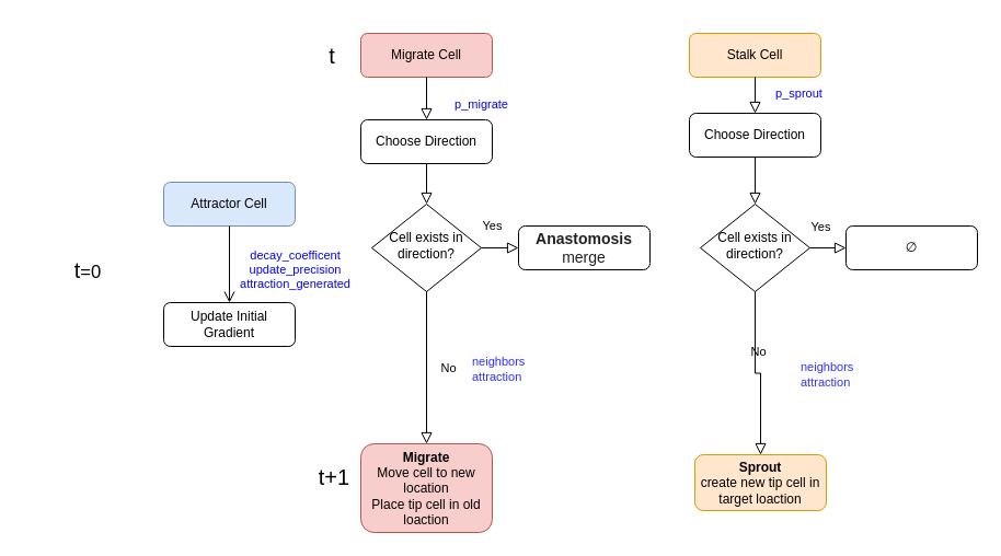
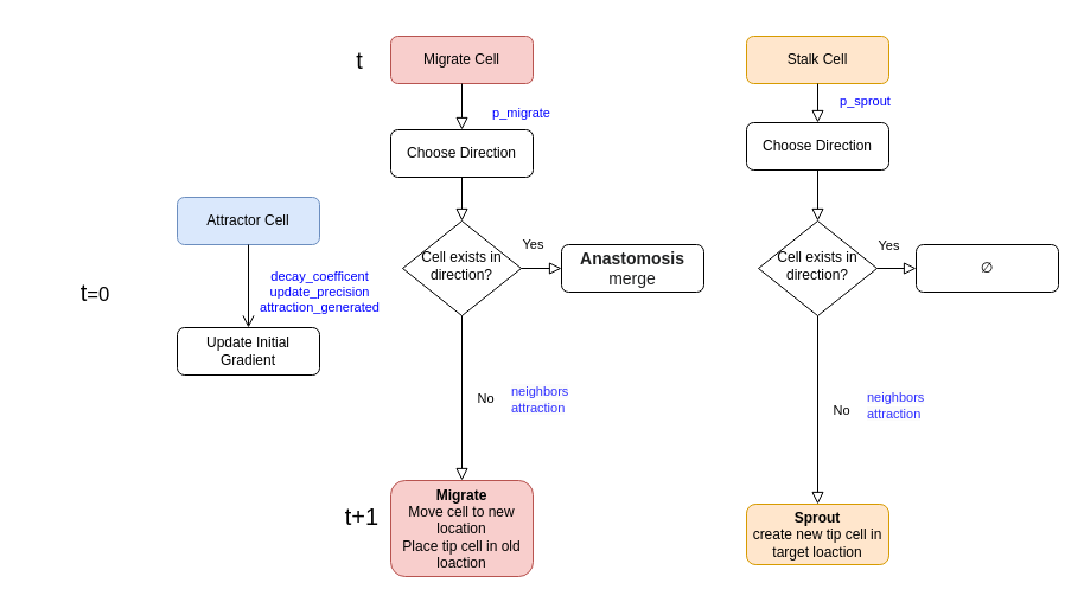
  <mxCell id="0" />
  <mxCell id="1" parent="0" />
  <mxCell id="2" value="Update Initial Gradient" style="rounded=1;whiteSpace=wrap;html=1;fontSize=12;glass=0;strokeWidth=1;shadow=0;" parent="1" vertex="1"><mxGeometry x="149" y="276" width="120" height="40" as="geometry" /></mxCell>
  <mxCell id="3" value="&lt;font style=&quot;font-size: 20px;&quot;&gt;t&lt;/font&gt;&lt;font style=&quot;font-size: 16.667px;&quot;&gt;=0&lt;/font&gt;" style="rounded=0;whiteSpace=wrap;html=1;strokeColor=none;" parent="1" vertex="1"><mxGeometry x="20" y="216" width="120" height="60" as="geometry" /></mxCell>
  <mxCell id="4" value="&lt;font style=&quot;font-size: 20px;&quot;&gt;t&lt;/font&gt;" style="rounded=0;whiteSpace=wrap;html=1;strokeColor=none;" parent="1" vertex="1"><mxGeometry x="278" y="20" width="50" height="60" as="geometry" /></mxCell>
  <mxCell id="5" value="&lt;font style=&quot;font-size: 20px;&quot;&gt;t+1&lt;/font&gt;" style="rounded=0;whiteSpace=wrap;html=1;strokeColor=none;" parent="1" vertex="1"><mxGeometry x="282" y="405" width="46" height="60" as="geometry" /></mxCell>
  <mxCell id="6" value="Attractor Cell" style="rounded=1;whiteSpace=wrap;html=1;fontSize=12;glass=0;strokeWidth=1;shadow=0;fillColor=#dae8fc;strokeColor=#6c8ebf;" parent="1" vertex="1"><mxGeometry x="149" y="166" width="120" height="40" as="geometry" /></mxCell>
  <mxCell id="7" value="&lt;font color=&quot;#0000ff&quot;&gt;decay_coefficent&lt;br&gt;&lt;/font&gt;&lt;span style=&quot;color: rgb(0, 0, 255);&quot;&gt;update_precision&lt;/span&gt;&lt;font color=&quot;#0000ff&quot;&gt;&lt;br&gt;attraction_generated&lt;/font&gt;" style="rounded=0;html=1;jettySize=auto;orthogonalLoop=1;fontSize=11;endArrow=open;endFill=0;endSize=8;strokeWidth=1;shadow=0;labelBackgroundColor=none;edgeStyle=orthogonalEdgeStyle;entryX=0.5;entryY=0;entryDx=0;entryDy=0;exitX=0.5;exitY=1;exitDx=0;exitDy=0;" parent="1" source="6" target="2" edge="1"><mxGeometry x="0.143" y="60" relative="1" as="geometry"><mxPoint x="9" y="216" as="sourcePoint" /><mxPoint x="9" y="276" as="targetPoint" /><mxPoint as="offset" /><Array as="points" /></mxGeometry></mxCell>
  <mxCell id="8" value="Migrate Cell" style="rounded=1;whiteSpace=wrap;html=1;fontSize=12;glass=0;strokeWidth=1;shadow=0;fillColor=#f8cecc;strokeColor=#b85450;" parent="1" vertex="1"><mxGeometry x="329" y="30" width="120" height="40" as="geometry" /></mxCell>
  <mxCell id="9" value="&lt;font color=&quot;#0000ff&quot;&gt;p_migrate&lt;/font&gt;" style="rounded=0;html=1;jettySize=auto;orthogonalLoop=1;fontSize=11;endArrow=block;endFill=0;endSize=8;strokeWidth=1;shadow=0;labelBackgroundColor=none;edgeStyle=orthogonalEdgeStyle;exitX=0.5;exitY=1;exitDx=0;exitDy=0;entryX=0.5;entryY=0;entryDx=0;entryDy=0;" parent="1" source="8" target="10" edge="1"><mxGeometry x="0.28" y="50" relative="1" as="geometry"><mxPoint x="388.86" y="-20" as="sourcePoint" /><mxPoint x="389" y="120" as="targetPoint" /><mxPoint as="offset" /></mxGeometry></mxCell>
  <mxCell id="10" value="Choose Direction" style="rounded=1;whiteSpace=wrap;html=1;fontSize=12;glass=0;strokeWidth=1;shadow=0;" parent="1" vertex="1"><mxGeometry x="329" y="109" width="120" height="40" as="geometry" /></mxCell>
  <mxCell id="11" value="" style="rounded=0;html=1;jettySize=auto;orthogonalLoop=1;fontSize=11;endArrow=block;endFill=0;endSize=8;strokeWidth=1;shadow=0;labelBackgroundColor=none;edgeStyle=orthogonalEdgeStyle;exitX=0.5;exitY=1;exitDx=0;exitDy=0;entryX=0.5;entryY=0;entryDx=0;entryDy=0;" parent="1" source="10" target="12" edge="1"><mxGeometry y="30" relative="1" as="geometry"><mxPoint x="388.86" y="170" as="sourcePoint" /><mxPoint x="419" y="180" as="targetPoint" /><mxPoint as="offset" /><Array as="points" /></mxGeometry></mxCell>
  <mxCell id="12" value="Cell exists in direction?" style="rhombus;whiteSpace=wrap;html=1;shadow=0;fontFamily=Helvetica;fontSize=12;align=center;strokeWidth=1;spacing=6;spacingTop=-4;" parent="1" vertex="1"><mxGeometry x="339" y="186" width="100" height="80" as="geometry" /></mxCell>
  <mxCell id="13" value="No" style="rounded=0;html=1;jettySize=auto;orthogonalLoop=1;fontSize=11;endArrow=block;endFill=0;endSize=8;strokeWidth=1;shadow=0;labelBackgroundColor=none;edgeStyle=orthogonalEdgeStyle;exitX=0.5;exitY=1;exitDx=0;exitDy=0;entryX=0.5;entryY=0;entryDx=0;entryDy=0;" parent="1" source="12" target="14" edge="1"><mxGeometry x="0.007" y="20" relative="1" as="geometry"><mxPoint as="offset" /><mxPoint x="388.8" y="300" as="sourcePoint" /><mxPoint x="359" y="346" as="targetPoint" /></mxGeometry></mxCell>
  <mxCell id="14" value="&lt;b&gt;Migrate&lt;/b&gt;&lt;br&gt;Move cell to new location&lt;br&gt;Place tip cell in old loaction" style="rounded=1;whiteSpace=wrap;html=1;fontSize=12;glass=0;strokeWidth=1;shadow=0;fillColor=#f8cecc;strokeColor=#b85450;" parent="1" vertex="1"><mxGeometry x="329" y="405" width="120" height="81" as="geometry" /></mxCell>
  <mxCell id="15" value="&lt;b style=&quot;font-size: 14px; color: rgb(32, 33, 34); font-family: sans-serif; text-align: start; background-color: initial; border-color: var(--border-color);&quot;&gt;Anastomosis&lt;/b&gt;&lt;br&gt;&lt;div style=&quot;border-color: var(--border-color);&quot;&gt;&lt;font style=&quot;border-color: var(--border-color);&quot; face=&quot;sans-serif&quot; color=&quot;#202122&quot;&gt;&lt;span style=&quot;border-color: var(--border-color); font-size: 14px; background-color: rgb(255, 255, 255);&quot;&gt;merge&lt;/span&gt;&lt;/font&gt;&lt;/div&gt;" style="rounded=1;whiteSpace=wrap;html=1;fontSize=12;glass=0;strokeWidth=1;shadow=0;" parent="1" vertex="1"><mxGeometry x="473" y="206" width="120" height="40" as="geometry" /></mxCell>
  <mxCell id="16" value="Yes" style="rounded=0;html=1;jettySize=auto;orthogonalLoop=1;fontSize=11;endArrow=block;endFill=0;endSize=8;strokeWidth=1;shadow=0;labelBackgroundColor=none;edgeStyle=orthogonalEdgeStyle;exitX=1;exitY=0.5;exitDx=0;exitDy=0;" parent="1" source="12" target="15" edge="1"><mxGeometry x="-0.565" y="20" relative="1" as="geometry"><mxPoint as="offset" /><mxPoint x="398.8" y="310" as="sourcePoint" /><mxPoint x="399" y="350" as="targetPoint" /></mxGeometry></mxCell>
  <mxCell id="17" value="Stalk Cell" style="rounded=1;whiteSpace=wrap;html=1;fontSize=12;glass=0;strokeWidth=1;shadow=0;fillColor=#ffe6cc;strokeColor=#d79b00;" parent="1" vertex="1"><mxGeometry x="629" y="30" width="120" height="40" as="geometry" /></mxCell>
  <mxCell id="18" value="&lt;font color=&quot;#0000ff&quot;&gt;p_sprout&lt;/font&gt;" style="rounded=0;html=1;jettySize=auto;orthogonalLoop=1;fontSize=11;endArrow=block;endFill=0;endSize=8;strokeWidth=1;shadow=0;labelBackgroundColor=none;edgeStyle=orthogonalEdgeStyle;exitX=0.5;exitY=1;exitDx=0;exitDy=0;entryX=0.5;entryY=0;entryDx=0;entryDy=0;" parent="1" source="17" target="22" edge="1"><mxGeometry x="-0.071" y="40" relative="1" as="geometry"><mxPoint x="688.86" y="-20" as="sourcePoint" /><mxPoint x="689" y="94" as="targetPoint" /><mxPoint as="offset" /></mxGeometry></mxCell>
  <mxCell id="19" value="No" style="rounded=0;html=1;jettySize=auto;orthogonalLoop=1;fontSize=11;endArrow=block;endFill=0;endSize=8;strokeWidth=1;shadow=0;labelBackgroundColor=none;edgeStyle=orthogonalEdgeStyle;exitX=0.5;exitY=1;exitDx=0;exitDy=0;entryX=0.5;entryY=0;entryDx=0;entryDy=0;" parent="1" source="24" target="20" edge="1"><mxGeometry y="20" relative="1" as="geometry"><mxPoint as="offset" /><mxPoint x="688.8" y="385" as="sourcePoint" /><mxPoint x="689" y="339" as="targetPoint" /></mxGeometry></mxCell>
- <mxCell id="20" value="&lt;b&gt;Sprout&lt;/b&gt;&lt;br&gt;create new tip cell in target loaction" style="rounded=1;whiteSpace=wrap;html=1;fontSize=12;glass=0;strokeWidth=1;shadow=0;fillColor=#ffe6cc;strokeColor=#d79b00;" parent="1" vertex="1"><mxGeometry x="634" y="415" width="120" height="51" as="geometry" /></mxCell>
+ <mxCell id="20" value="&lt;b&gt;Sprout&lt;/b&gt;&lt;br&gt;create new tip cell in target loaction" style="rounded=1;whiteSpace=wrap;html=1;fontSize=12;glass=0;strokeWidth=1;shadow=0;fillColor=#ffe6cc;strokeColor=#d79b00;" parent="1" vertex="1"><mxGeometry x="629" y="425" width="120" height="51" as="geometry" /></mxCell>
  <mxCell id="21" value="&lt;div style=&quot;text-align: start;&quot;&gt;∅&lt;br&gt;&lt;/div&gt;" style="rounded=1;whiteSpace=wrap;html=1;fontSize=12;glass=0;strokeWidth=1;shadow=0;" parent="1" vertex="1"><mxGeometry x="772" y="206" width="120" height="40" as="geometry" /></mxCell>
  <mxCell id="22" value="Choose Direction" style="rounded=1;whiteSpace=wrap;html=1;fontSize=12;glass=0;strokeWidth=1;shadow=0;" parent="1" vertex="1"><mxGeometry x="629" y="103" width="120" height="40" as="geometry" /></mxCell>
  <mxCell id="23" value="" style="rounded=0;html=1;jettySize=auto;orthogonalLoop=1;fontSize=11;endArrow=block;endFill=0;endSize=8;strokeWidth=1;shadow=0;labelBackgroundColor=none;edgeStyle=orthogonalEdgeStyle;entryX=0.5;entryY=0;entryDx=0;entryDy=0;" parent="1" source="22" target="24" edge="1"><mxGeometry y="30" relative="1" as="geometry"><mxPoint x="709" y="260" as="sourcePoint" /><mxPoint x="689" y="315" as="targetPoint" /><mxPoint as="offset" /></mxGeometry></mxCell>
  <mxCell id="24" value="Cell exists in direction?" style="rhombus;whiteSpace=wrap;html=1;shadow=0;fontFamily=Helvetica;fontSize=12;align=center;strokeWidth=1;spacing=6;spacingTop=-4;" parent="1" vertex="1"><mxGeometry x="639" y="186" width="100" height="80" as="geometry" /></mxCell>
  <mxCell id="25" value="Yes" style="rounded=0;html=1;jettySize=auto;orthogonalLoop=1;fontSize=11;endArrow=block;endFill=0;endSize=8;strokeWidth=1;shadow=0;labelBackgroundColor=none;edgeStyle=orthogonalEdgeStyle;exitX=1;exitY=0.5;exitDx=0;exitDy=0;" parent="1" source="24" target="21" edge="1"><mxGeometry x="-0.575" y="19" relative="1" as="geometry"><mxPoint as="offset" /><mxPoint x="698.8" y="395" as="sourcePoint" /><mxPoint x="789" y="345" as="targetPoint" /></mxGeometry></mxCell>
  <mxCell id="26" value="&lt;span style=&quot;color: rgb(51, 51, 255); font-family: Helvetica; font-size: 11px; font-style: normal; font-variant-ligatures: normal; font-variant-caps: normal; font-weight: 400; letter-spacing: normal; orphans: 2; text-align: center; text-indent: 0px; text-transform: none; widows: 2; word-spacing: 0px; -webkit-text-stroke-width: 0px; background-color: rgb(251, 251, 251); text-decoration-thickness: initial; text-decoration-style: initial; text-decoration-color: initial; float: none; display: inline !important;&quot;&gt;neighbors&lt;/span&gt;&lt;br style=&quot;border-color: var(--border-color); color: rgb(51, 51, 255); font-family: Helvetica; font-size: 11px; font-style: normal; font-variant-ligatures: normal; font-variant-caps: normal; font-weight: 400; letter-spacing: normal; orphans: 2; text-align: center; text-indent: 0px; text-transform: none; widows: 2; word-spacing: 0px; -webkit-text-stroke-width: 0px; background-color: rgb(251, 251, 251); text-decoration-thickness: initial; text-decoration-style: initial; text-decoration-color: initial;&quot;&gt;&lt;span style=&quot;color: rgb(51, 51, 255); font-family: Helvetica; font-size: 11px; font-style: normal; font-variant-ligatures: normal; font-variant-caps: normal; font-weight: 400; letter-spacing: normal; orphans: 2; text-align: center; text-indent: 0px; text-transform: none; widows: 2; word-spacing: 0px; -webkit-text-stroke-width: 0px; background-color: rgb(251, 251, 251); text-decoration-thickness: initial; text-decoration-style: initial; text-decoration-color: initial; float: none; display: inline !important;&quot;&gt;attraction&lt;/span&gt;" style="text;whiteSpace=wrap;html=1;fontColor=#3333FF;" vertex="1" parent="1"><mxGeometry x="729" y="321" width="80" height="50" as="geometry" /></mxCell>
  <mxCell id="27" value="&lt;span style=&quot;color: rgb(51, 51, 255); font-family: Helvetica; font-size: 11px; font-style: normal; font-variant-ligatures: normal; font-variant-caps: normal; font-weight: 400; letter-spacing: normal; orphans: 2; text-align: center; text-indent: 0px; text-transform: none; widows: 2; word-spacing: 0px; -webkit-text-stroke-width: 0px; background-color: rgb(251, 251, 251); text-decoration-thickness: initial; text-decoration-style: initial; text-decoration-color: initial; float: none; display: inline !important;&quot;&gt;neighbors&lt;/span&gt;&lt;br style=&quot;border-color: var(--border-color); color: rgb(51, 51, 255); font-family: Helvetica; font-size: 11px; font-style: normal; font-variant-ligatures: normal; font-variant-caps: normal; font-weight: 400; letter-spacing: normal; orphans: 2; text-align: center; text-indent: 0px; text-transform: none; widows: 2; word-spacing: 0px; -webkit-text-stroke-width: 0px; background-color: rgb(251, 251, 251); text-decoration-thickness: initial; text-decoration-style: initial; text-decoration-color: initial;&quot;&gt;&lt;span style=&quot;color: rgb(51, 51, 255); font-family: Helvetica; font-size: 11px; font-style: normal; font-variant-ligatures: normal; font-variant-caps: normal; font-weight: 400; letter-spacing: normal; orphans: 2; text-align: center; text-indent: 0px; text-transform: none; widows: 2; word-spacing: 0px; -webkit-text-stroke-width: 0px; background-color: rgb(251, 251, 251); text-decoration-thickness: initial; text-decoration-style: initial; text-decoration-color: initial; float: none; display: inline !important;&quot;&gt;attraction&lt;/span&gt;" style="text;whiteSpace=wrap;html=1;fontColor=#3333FF;" vertex="1" parent="1"><mxGeometry x="429" y="316" width="80" height="50" as="geometry" /></mxCell>
